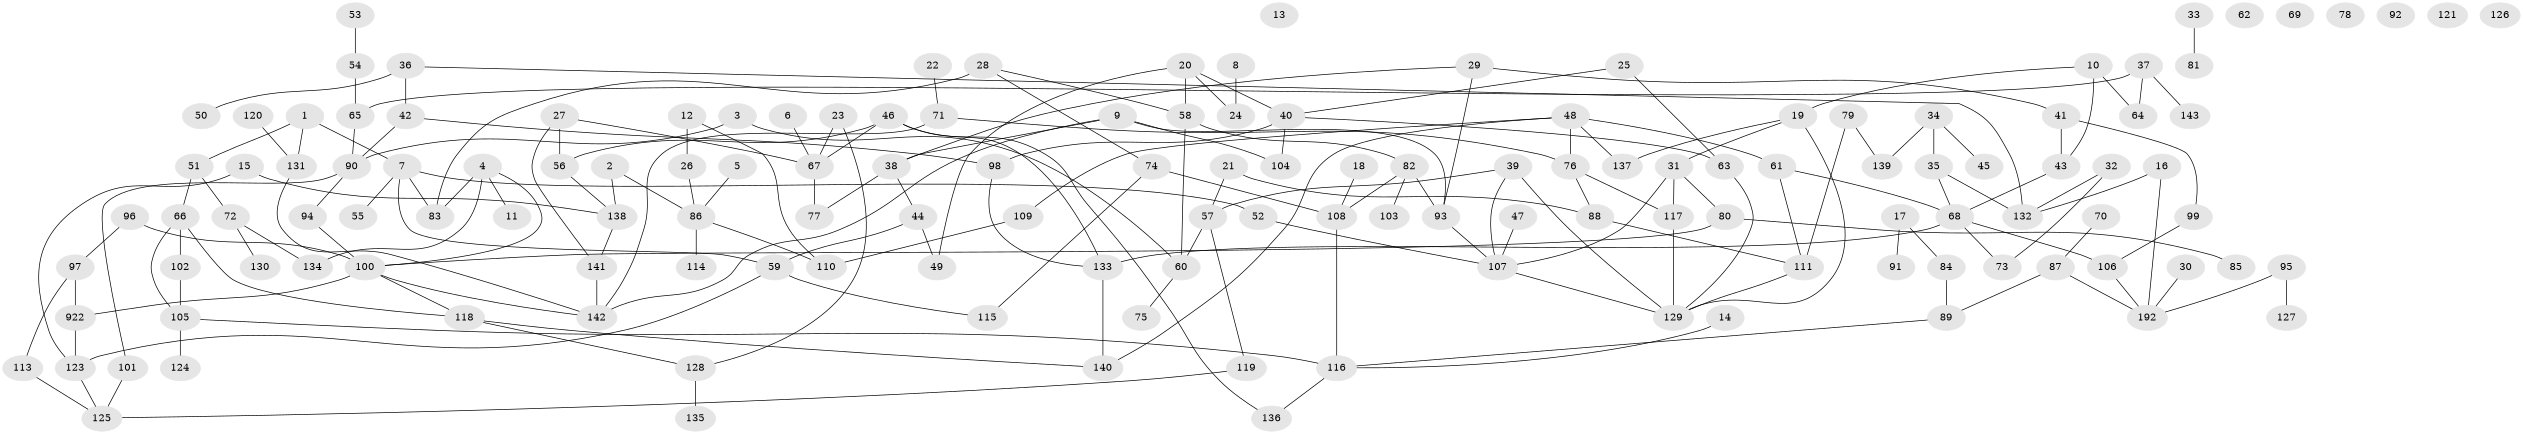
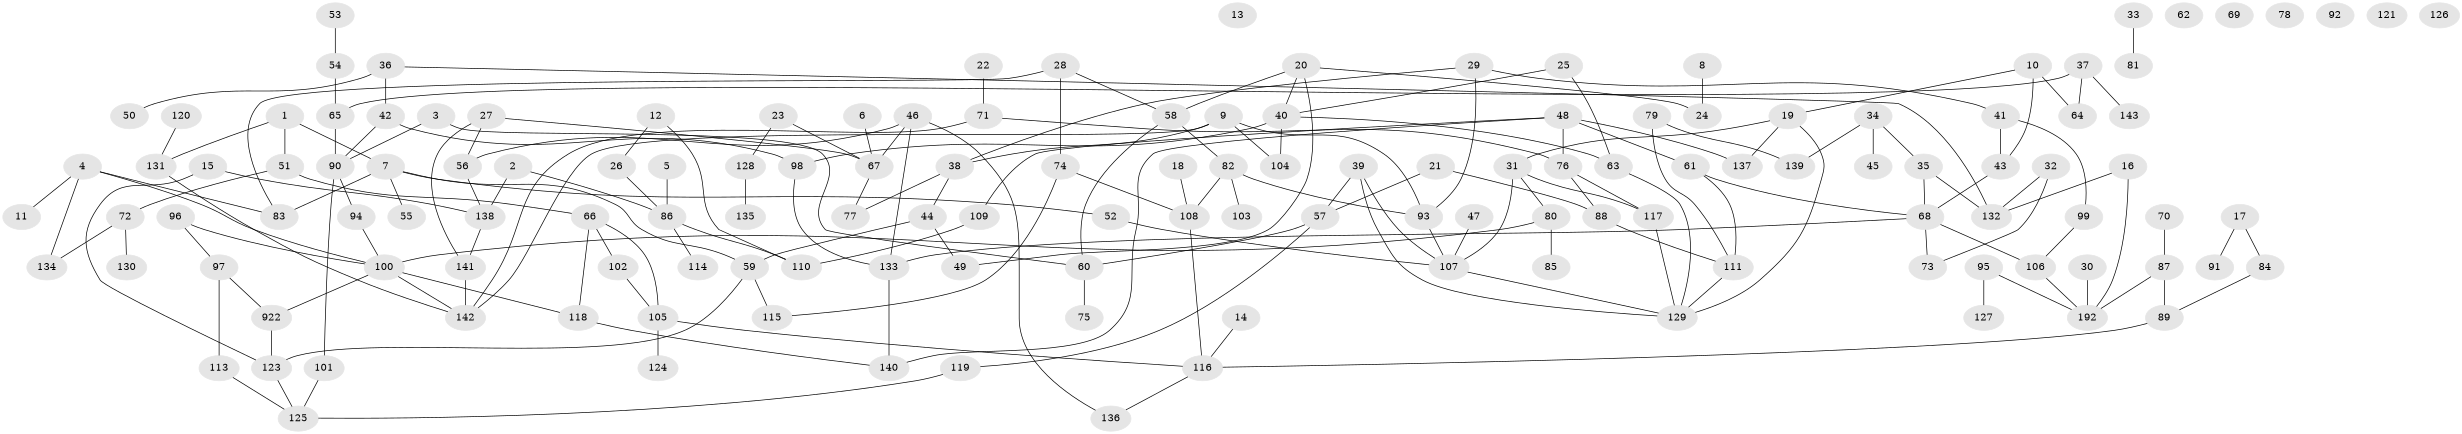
  graph {
    node [color=gray90 style=filled]
    1
    7
    51
    131
    83
    52
    55
    59
    66
    72
    142
    2
    86
    138
    110
    114
    141
    3
    60
    90
    75
    94
    101
    4
    11
    100
    134
    118
    n29 [label=922]
    5
    6
    67
    77
    107
    123
    115
    8
    24
    9
    38
    93
    104
    44
    10
    19
    43
    64
    31
    129
    137
    68
    12
    26
    13
    14
    116
    136
    15
    125
    n60 [label=192]
    16
    132
    17
    84
    91
    89
    18
    108
    80
    117
    20
    40
    49
    58
    63
    98
    82
    21
    57
    88
    119
    111
    22
    71
    76
    23
    128
    135
    25
    27
    56
    28
    74
    29
    41
    99
    30
    85
    32
    73
    33
    81
    34
    35
    45
    139
    133
    106
    36
    42
    50
    37
    65
    143
    39
    46
    140
    47
    48
    61
    109
    102
    105
    130
    53
    54
    103
    62
    124
    69
    70
    87
    78
    79
    92
    95
    127
    96
    97
    113
    120
    121
    126
    1 -- 7
    1 -- 51
    1 -- 131
    7 -- 83
    7 -- 52
    7 -- 55
    7 -- 59
    51 -- 66
    51 -- 72
    131 -- 142
    52 -- 107
    59 -- 123
    59 -- 115
    66 -- 118
    66 -- 102
    66 -- 105
    72 -- 134
    72 -- 130
    2 -- 86
    2 -- 138
    86 -- 110
    86 -- 114
    138 -- 141
    141 -- 142
    3 -- 60
    3 -- 90
    60 -- 75
    90 -- 94
    90 -- 101
    94 -- 100
    101 -- 125
    4 -- 83
    4 -- 11
    4 -- 100
    4 -- 134
    100 -- 142
    100 -- 118
    100 -- n29
-   118 -- 128
    118 -- 140
    n29 -- 123
    5 -- 86
    6 -- 67
    67 -- 77
    107 -- 129
    123 -- 125
    8 -- 24
    9 -- 142
    9 -- 38
    9 -- 93
    9 -- 104
    38 -- 77
    38 -- 44
    93 -- 107
    44 -- 59
    44 -- 49
    10 -- 19
    10 -- 43
    10 -- 64
    19 -- 31
    19 -- 129
    19 -- 137
    43 -- 68
    31 -- 107
    31 -- 80
    31 -- 117
    68 -- 73
    68 -- 133
    68 -- 106
    12 -- 110
    12 -- 26
    26 -- 86
    14 -- 116
    116 -- 136
    15 -- 138
    15 -- 123
    16 -- n60
    16 -- 132
    17 -- 84
    17 -- 91
    84 -- 89
    89 -- 116
    18 -- 108
    108 -- 116
    80 -- 100
    80 -- 85
    117 -- 129
    20 -- 24
    20 -- 40
    20 -- 49
    20 -- 58
    40 -- 104
    40 -- 63
    40 -- 98
    58 -- 60
    58 -- 82
    63 -- 129
    98 -- 133
    82 -- 93
    82 -- 108
    82 -- 103
    21 -- 57
    21 -- 88
    57 -- 60
    57 -- 119
    88 -- 111
    119 -- 125
    111 -- 129
    22 -- 71
    71 -- 142
    71 -- 76
    76 -- 117
    76 -- 88
    23 -- 67
    23 -- 128
    128 -- 135
    25 -- 40
    25 -- 63
    27 -- 141
    27 -- 67
    27 -- 56
    56 -- 138
    28 -- 83
    28 -- 58
    28 -- 74
    74 -- 115
    74 -- 108
    29 -- 38
    29 -- 93
    29 -- 41
    41 -- 43
    41 -- 99
    99 -- 106
    30 -- n60
    32 -- 132
    32 -- 73
    33 -- 81
    34 -- 35
    34 -- 45
    34 -- 139
    35 -- 68
    35 -- 132
    133 -- 140
    106 -- n60
    36 -- 132
    36 -- 42
    36 -- 50
    42 -- 90
    42 -- 98
    37 -- 64
    37 -- 65
    37 -- 143
    65 -- 90
    39 -- 107
    39 -- 129
    39 -- 57
    46 -- 67
    46 -- 136
    46 -- 56
    46 -- 133
    47 -- 107
    48 -- 137
    48 -- 76
    48 -- 140
    48 -- 61
    48 -- 109
    61 -- 68
    61 -- 111
    109 -- 110
    102 -- 105
    105 -- 116
    105 -- 124
    53 -- 54
    54 -- 65
    70 -- 87
    87 -- n60
    87 -- 89
    79 -- 111
    79 -- 139
    95 -- n60
    95 -- 127
    96 -- 100
    96 -- 97
    97 -- n29
    97 -- 113
    113 -- 125
    120 -- 131
  }
